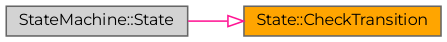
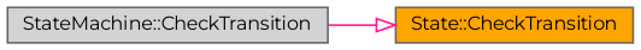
  digraph {
    rankdir=LR
    fontname=Montserrat
    node [fontname=Montserrat fontsize=10 shape=box style=filled]
-   n1 [color=gray40 fillcolor=lightgrey fontcolor=black height=0.2 label="StateMachine::State" width=0.4]
+   n1 [color=gray40 fillcolor=lightgrey fontcolor=black height=0.2 label="StateMachine::CheckTransition" width=0.4]
    n2 [color=grey40 fillcolor=orange height=0.2 label="State::CheckTransition" width=0.4]
    n1 -> n2 [color=deeppink fontname=Montserrat fontsize=10 labelfontname=Helvetica labelfontsize=10 style=solid arrowhead=onormal]
  }
